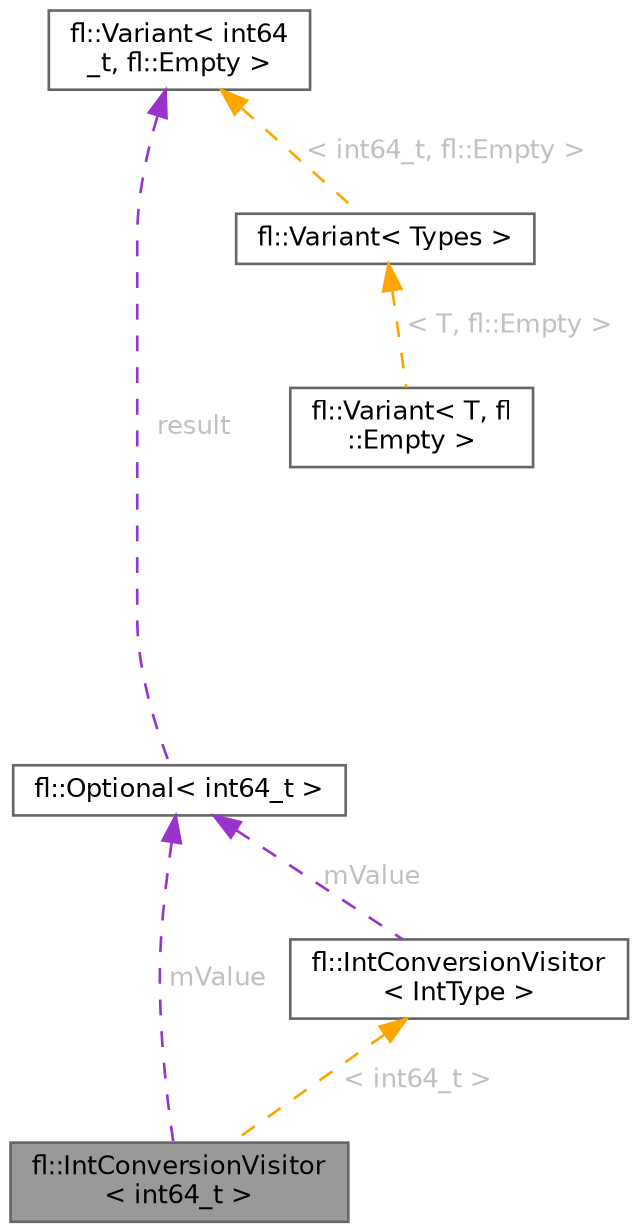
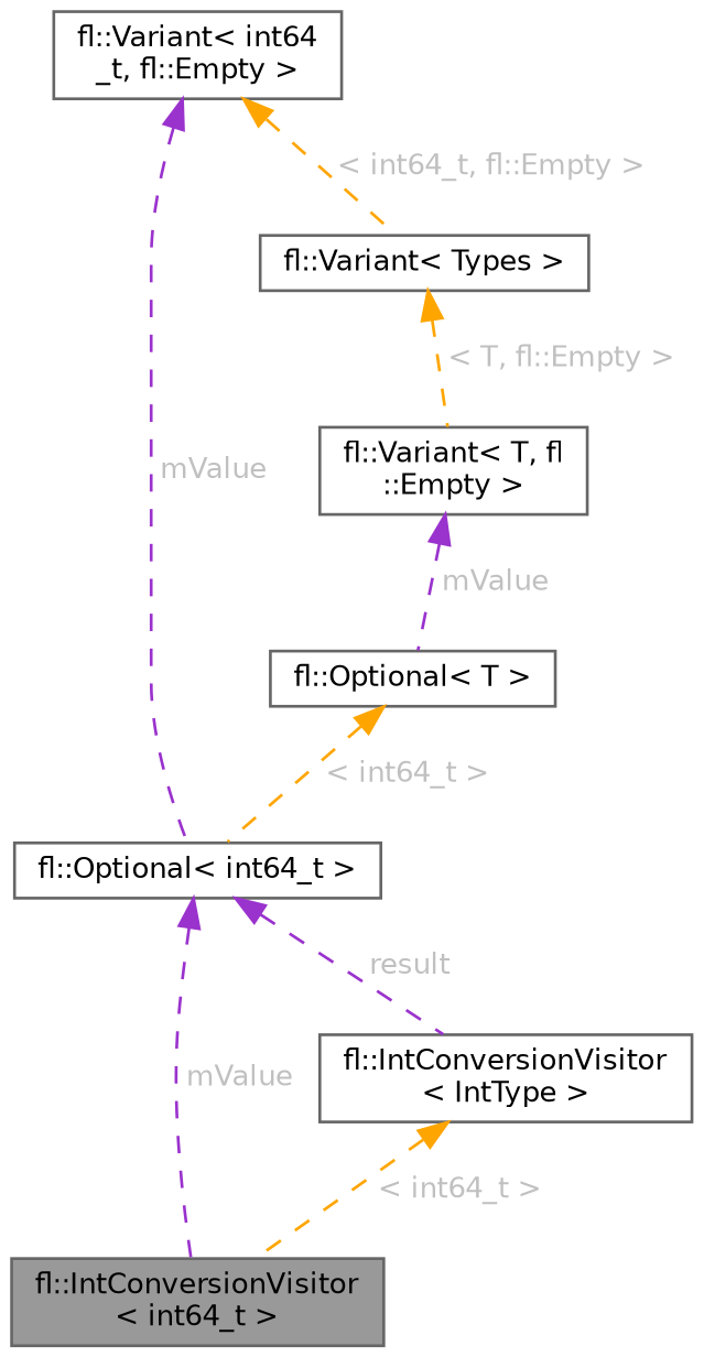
  digraph {
    node [color=gray40 fillcolor=white fontname=Helvetica fontsize=10 shape=box style=filled]
    edge [color=darkorchid3 dir=back fontcolor=grey fontname=Helvetica fontsize=10 labelfontname=Helvetica labelfontsize=10 style=dashed]
    n1 [fillcolor=grey60 fontcolor=black height=0.2 label="fl::IntConversionVisitor\l\< int64_t \>" width=0.4]
    n2 [height=0.2 label="fl::Optional\< int64_t \>" width=0.4]
    n3 [height=0.2 label="fl::IntConversionVisitor\l\< IntType \>" width=0.4]
    n4 [height=0.2 label="fl::Variant\< int64\l_t, fl::Empty \>" width=0.4]
    n5 [height=0.2 label="fl::Variant\< Types \>" width=0.4]
    n6 [height=0.2 label="fl::Variant\< T, fl\l::Empty \>" width=0.4]
+   n7 [height=0.2 label="fl::Optional\< T \>" width=0.4]
    n2 -> n1 [label=" mValue"]
-   n2 -> n3 [label=" mValue"]
+   n2 -> n3 [label=" result"]
    n3 -> n1 [color=orange label=" \< int64_t \>"]
-   n4 -> n2 [label=" result"]
+   n4 -> n2 [label=" mValue"]
    n4 -> n5 [color=orange label=" \< int64_t, fl::Empty \>"]
    n5 -> n6 [color=orange label=" \< T, fl::Empty \>"]
+   n6 -> n7 [label=" mValue"]
+   n7 -> n2 [color=orange label=" \< int64_t \>"]
  }
